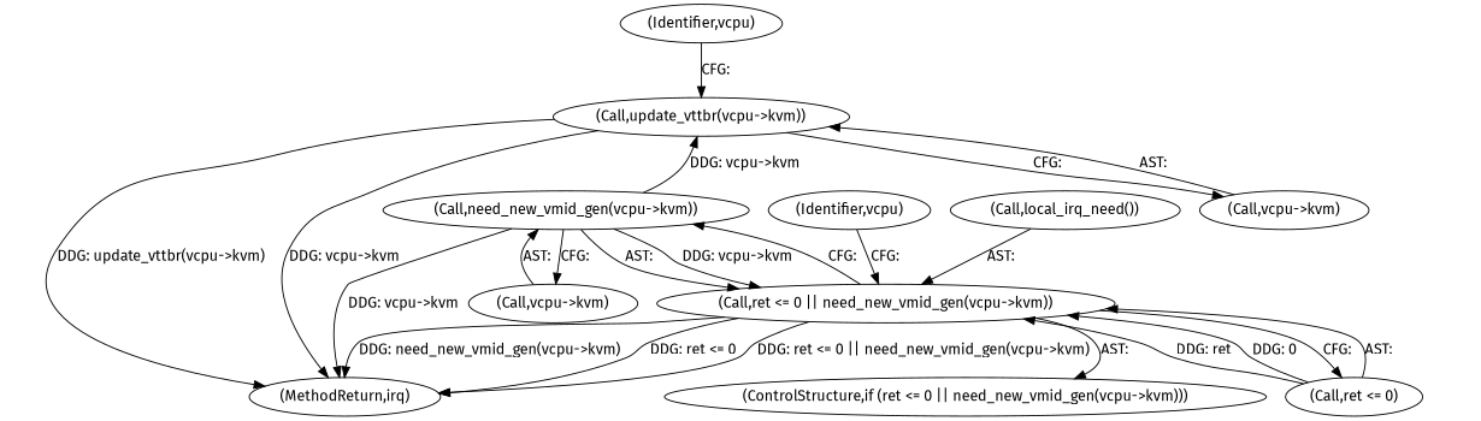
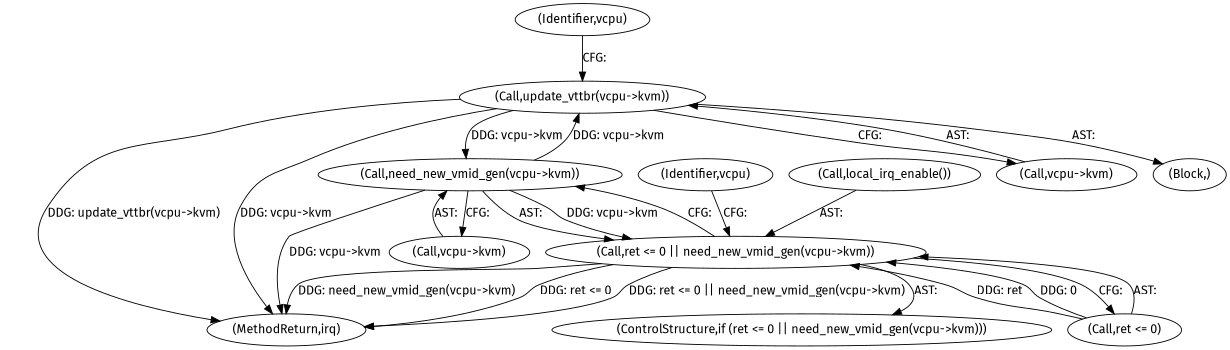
  digraph {
    fontname="Fira Sans"
    node [fontname="Fira Sans"]
    edge [fontname="Fira Sans"]
    n1 [label="(Call,update_vttbr(vcpu->kvm))"]
    n2 [label="(Call,need_new_vmid_gen(vcpu->kvm))"]
    n3 [label="(MethodReturn,irq)"]
    n4 [label="(Call,vcpu->kvm)"]
+   n5 [label="(Block,)"]
    n6 [label="(Call,ret <= 0 || need_new_vmid_gen(vcpu->kvm))"]
    n7 [label="(Call,vcpu->kvm)"]
    n8 [label="(Call,ret <= 0)"]
    n9 [label="(ControlStructure,if (ret <= 0 || need_new_vmid_gen(vcpu->kvm)))"]
    n10 [label="(Identifier,vcpu)"]
    n11 [label="(Identifier,vcpu)"]
-   n12 [label="(Call,local_irq_need())"]
+   n12 [label="(Call,local_irq_enable())"]
+   n1 -> n2 [label="DDG: vcpu->kvm"]
    n1 -> n3 [label="DDG: update_vttbr(vcpu->kvm)"]
    n1 -> n3 [label="DDG: vcpu->kvm"]
    n1 -> n4 [label="CFG: "]
+   n1 -> n5 [label="AST: "]
    n2 -> n1 [label="DDG: vcpu->kvm"]
    n2 -> n3 [label="DDG: vcpu->kvm"]
    n2 -> n6 [label="AST: "]
    n2 -> n6 [label="DDG: vcpu->kvm"]
    n2 -> n7 [label="CFG: "]
    n4 -> n1 [label="AST: "]
    n6 -> n2 [label="CFG: "]
    n6 -> n3 [label="DDG: ret <= 0"]
    n6 -> n3 [label="DDG: ret <= 0 || need_new_vmid_gen(vcpu->kvm)"]
    n6 -> n3 [label="DDG: need_new_vmid_gen(vcpu->kvm)"]
    n6 -> n8 [label="CFG: "]
    n6 -> n9 [label="AST: "]
    n7 -> n2 [label="AST: "]
    n8 -> n6 [label="AST: "]
    n8 -> n6 [label="DDG: ret"]
    n8 -> n6 [label="DDG: 0"]
    n10 -> n1 [label="CFG: "]
    n11 -> n6 [label="CFG: "]
    n12 -> n6 [label="AST: "]
  }
